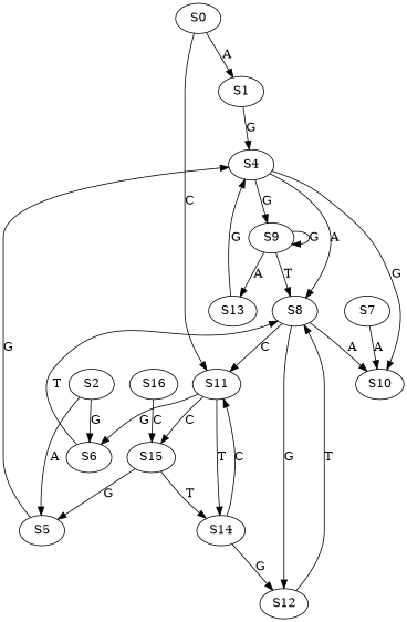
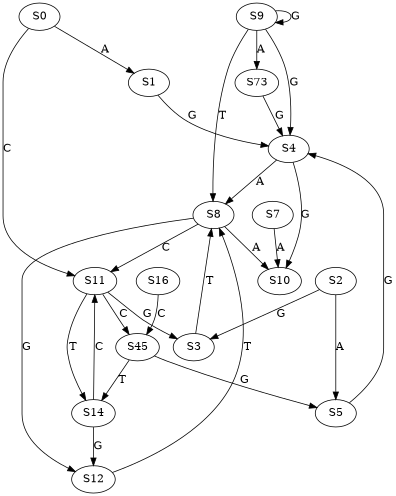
  strict digraph {
    S0
    S1
    S11
    S4
    S2
    S5
-   S6
+   S6 [label=S3]
    S8
    S9
    S10
    S7
    S12
-   S13
+   S13 [label=S73]
    S14
-   S15
+   S15 [label=S45]
    S16
    S0 -> S1 [label=A]
    S0 -> S11 [label=C]
    S1 -> S4 [label=G]
    S11 -> S6 [label=G]
    S11 -> S14 [label=T]
    S11 -> S15 [label=C]
    S4 -> S8 [label=A]
-   S4 -> S9 [label=G]
+   S9 -> S4 [label=G]
    S4 -> S10 [label=G]
    S2 -> S5 [label=A]
    S2 -> S6 [label=G]
    S5 -> S4 [label=G]
    S6 -> S8 [label=T]
    S8 -> S11 [label=C]
    S8 -> S10 [label=A]
    S8 -> S12 [label=G]
    S9 -> S8 [label=T]
    S9 -> S9 [label=G]
    S9 -> S13 [label=A]
    S7 -> S10 [label=A]
    S12 -> S8 [label=T]
    S13 -> S4 [label=G]
    S14 -> S11 [label=C]
    S14 -> S12 [label=G]
    S15 -> S5 [label=G]
    S15 -> S14 [label=T]
    S16 -> S15 [label=C]
  }
